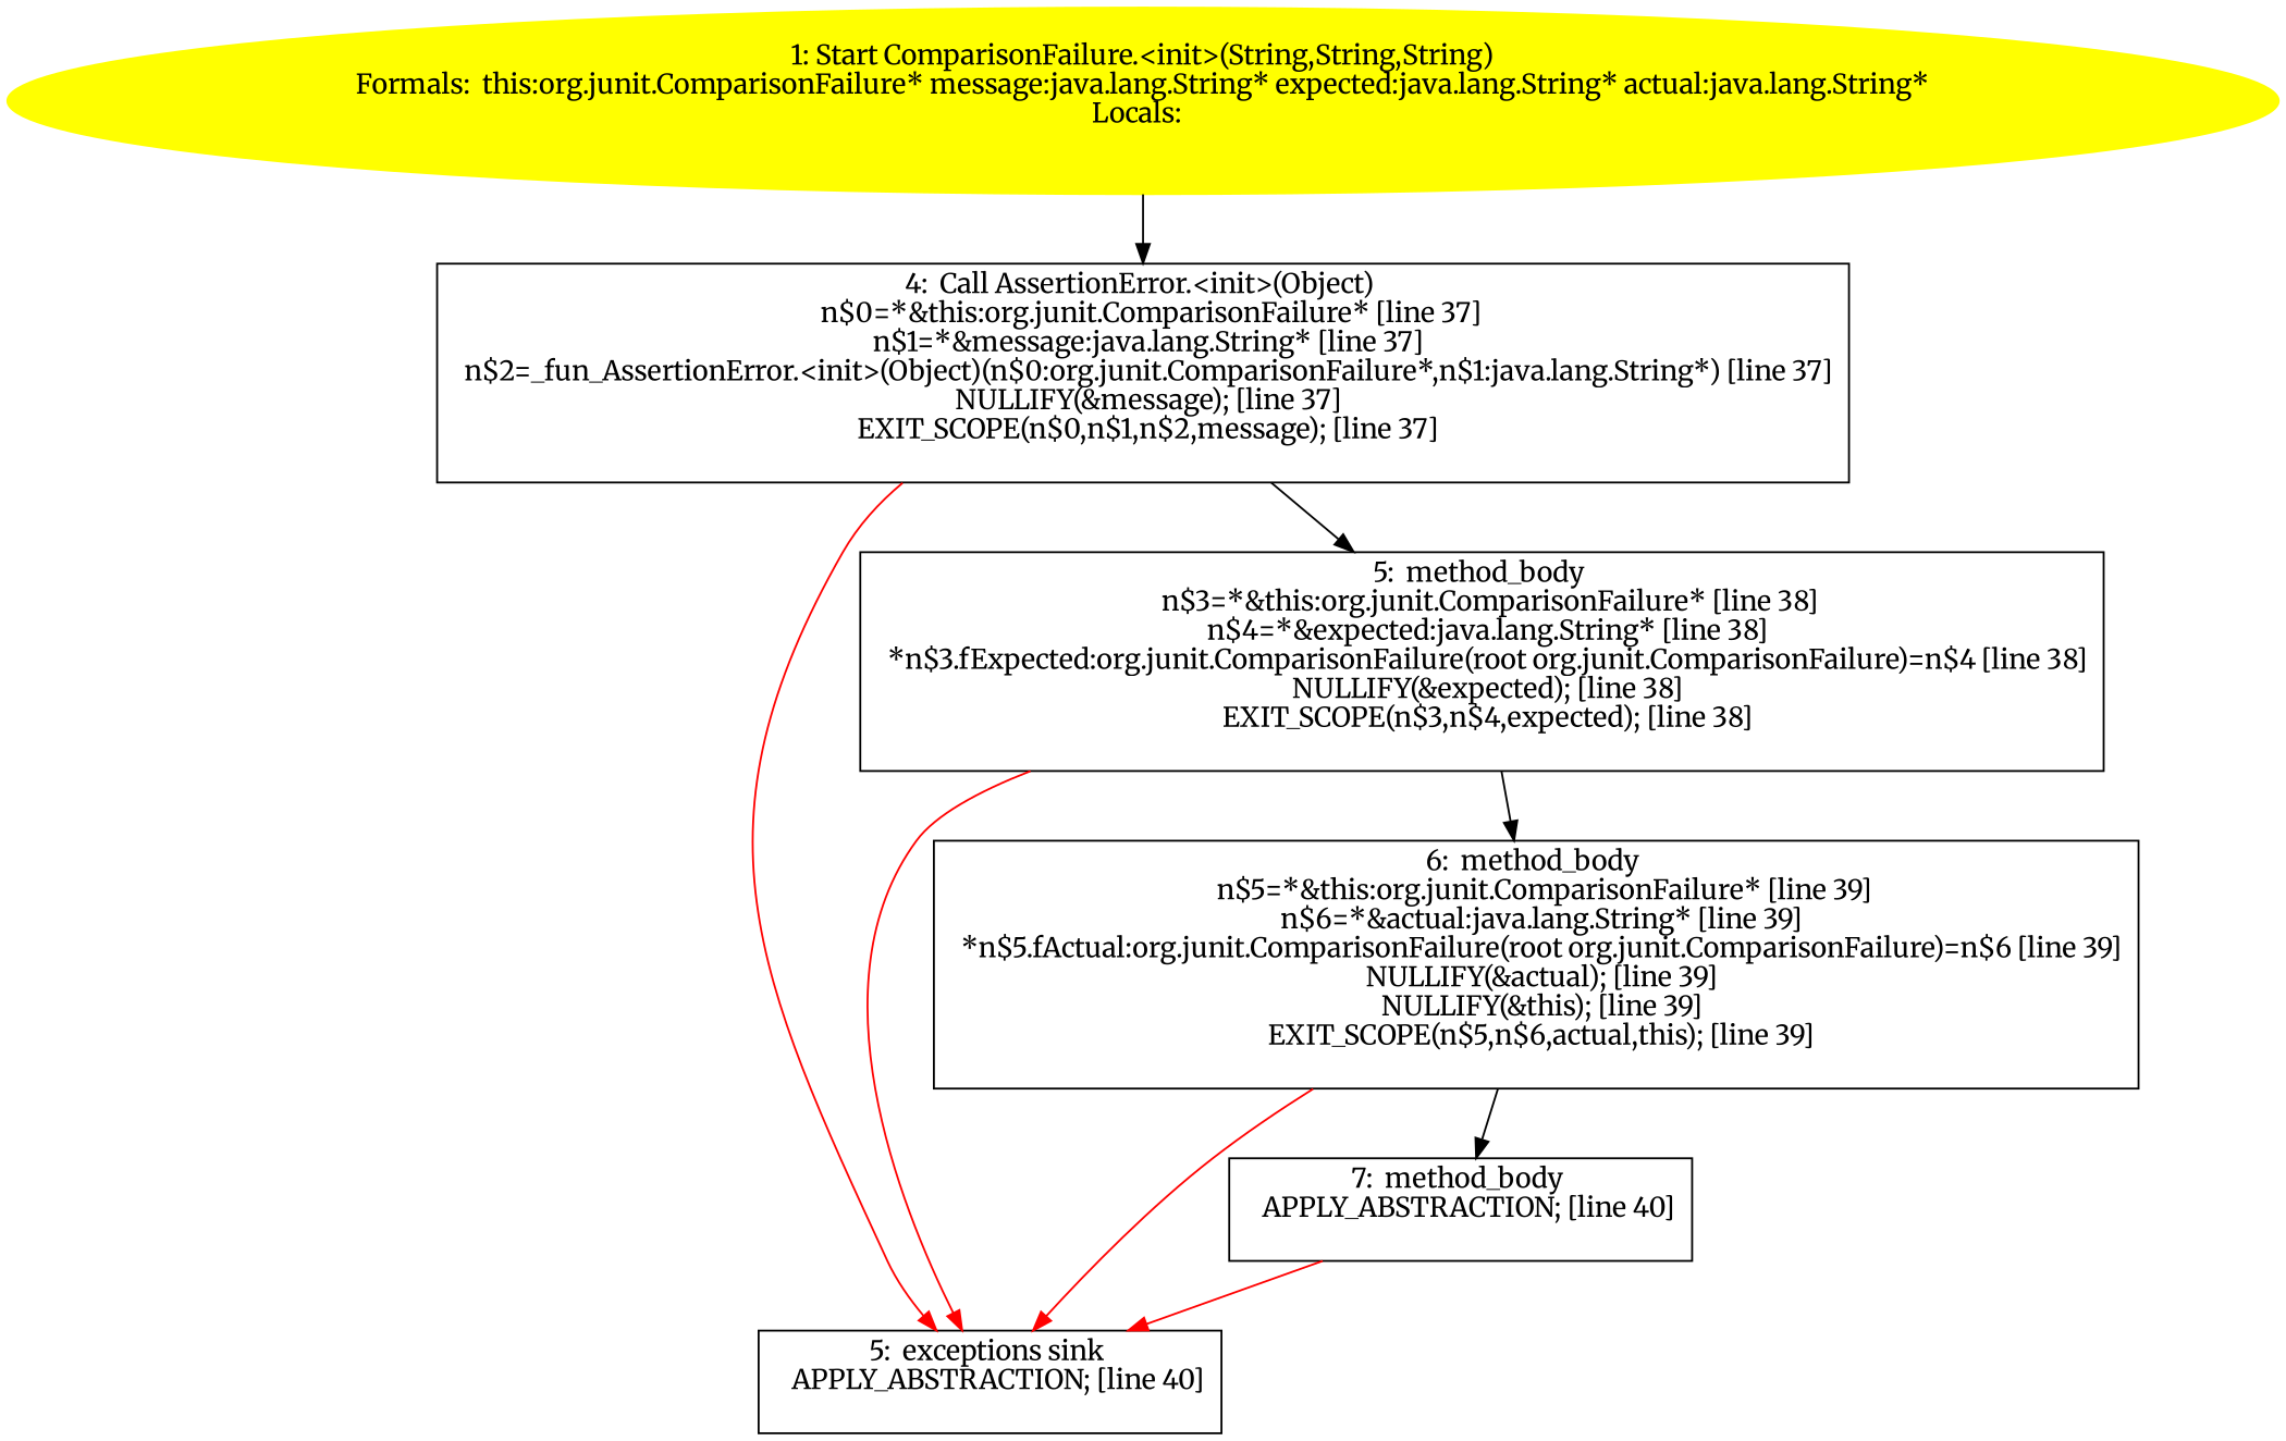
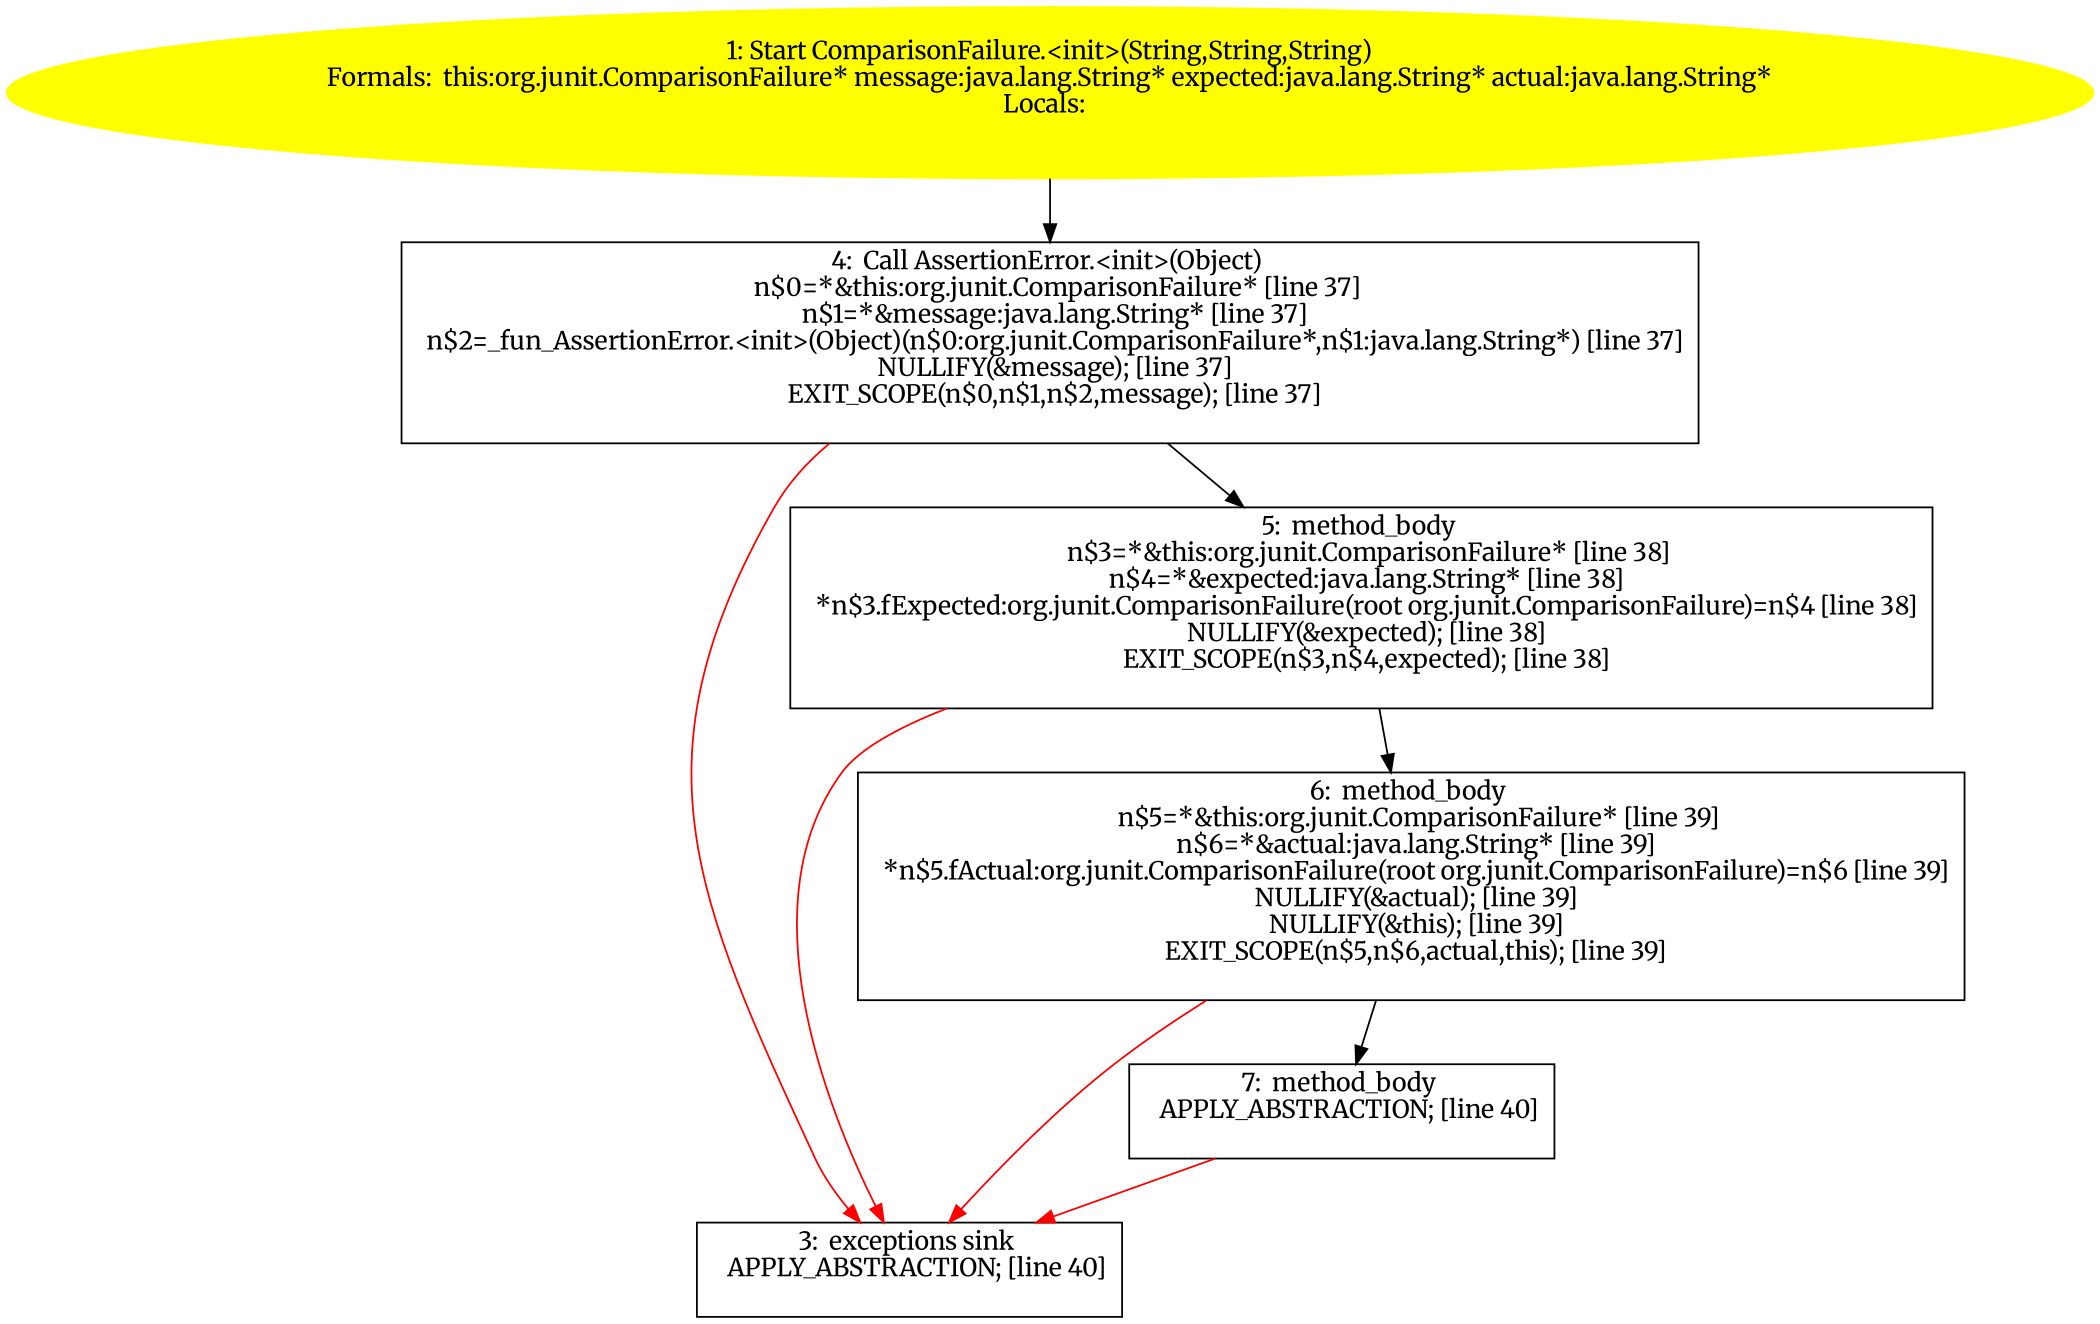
  digraph {
    fontname=Merriweather
    node [fontname=Merriweather shape=box]
    edge [fontname=Merriweather]
    n1 [color=yellow label="1: Start ComparisonFailure.<init>(String,String,String)\nFormals:  this:org.junit.ComparisonFailure* message:java.lang.String* expected:java.lang.String* actual:java.lang.String*\nLocals:  \n  " style=filled shape=""]
    n2 [label="4:  Call AssertionError.<init>(Object) \n   n$0=*&this:org.junit.ComparisonFailure* [line 37]\n  n$1=*&message:java.lang.String* [line 37]\n  n$2=_fun_AssertionError.<init>(Object)(n$0:org.junit.ComparisonFailure*,n$1:java.lang.String*) [line 37]\n  NULLIFY(&message); [line 37]\n  EXIT_SCOPE(n$0,n$1,n$2,message); [line 37]\n "]
-   n3 [label="5:  exceptions sink \n   APPLY_ABSTRACTION; [line 40]\n "]
+   n3 [label="3:  exceptions sink \n   APPLY_ABSTRACTION; [line 40]\n "]
    n4 [label="5:  method_body \n   n$3=*&this:org.junit.ComparisonFailure* [line 38]\n  n$4=*&expected:java.lang.String* [line 38]\n  *n$3.fExpected:org.junit.ComparisonFailure(root org.junit.ComparisonFailure)=n$4 [line 38]\n  NULLIFY(&expected); [line 38]\n  EXIT_SCOPE(n$3,n$4,expected); [line 38]\n "]
    n5 [label="6:  method_body \n   n$5=*&this:org.junit.ComparisonFailure* [line 39]\n  n$6=*&actual:java.lang.String* [line 39]\n  *n$5.fActual:org.junit.ComparisonFailure(root org.junit.ComparisonFailure)=n$6 [line 39]\n  NULLIFY(&actual); [line 39]\n  NULLIFY(&this); [line 39]\n  EXIT_SCOPE(n$5,n$6,actual,this); [line 39]\n "]
    n6 [label="7:  method_body \n   APPLY_ABSTRACTION; [line 40]\n "]
    n1 -> n2
    n2 -> n3 [color=red]
    n2 -> n4
    n4 -> n3 [color=red]
    n4 -> n5
    n5 -> n3 [color=red]
    n5 -> n6
    n6 -> n3 [color=red]
  }
